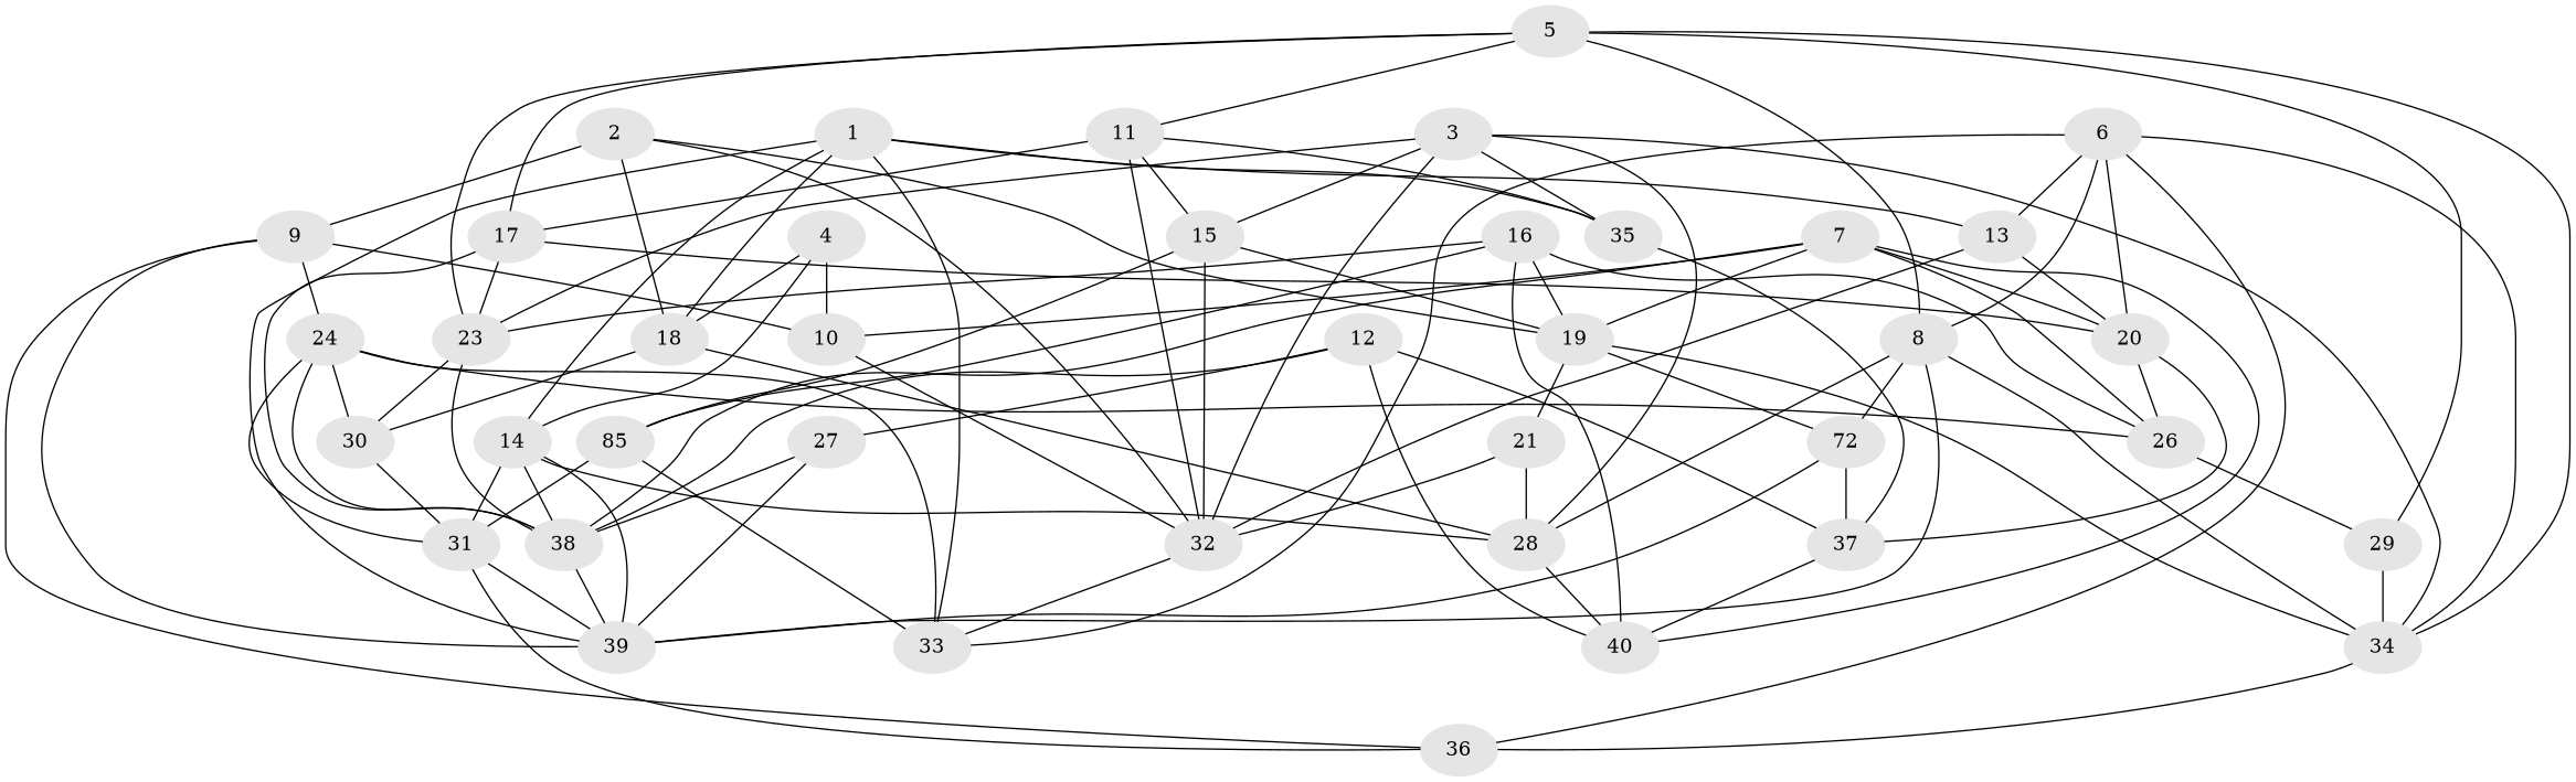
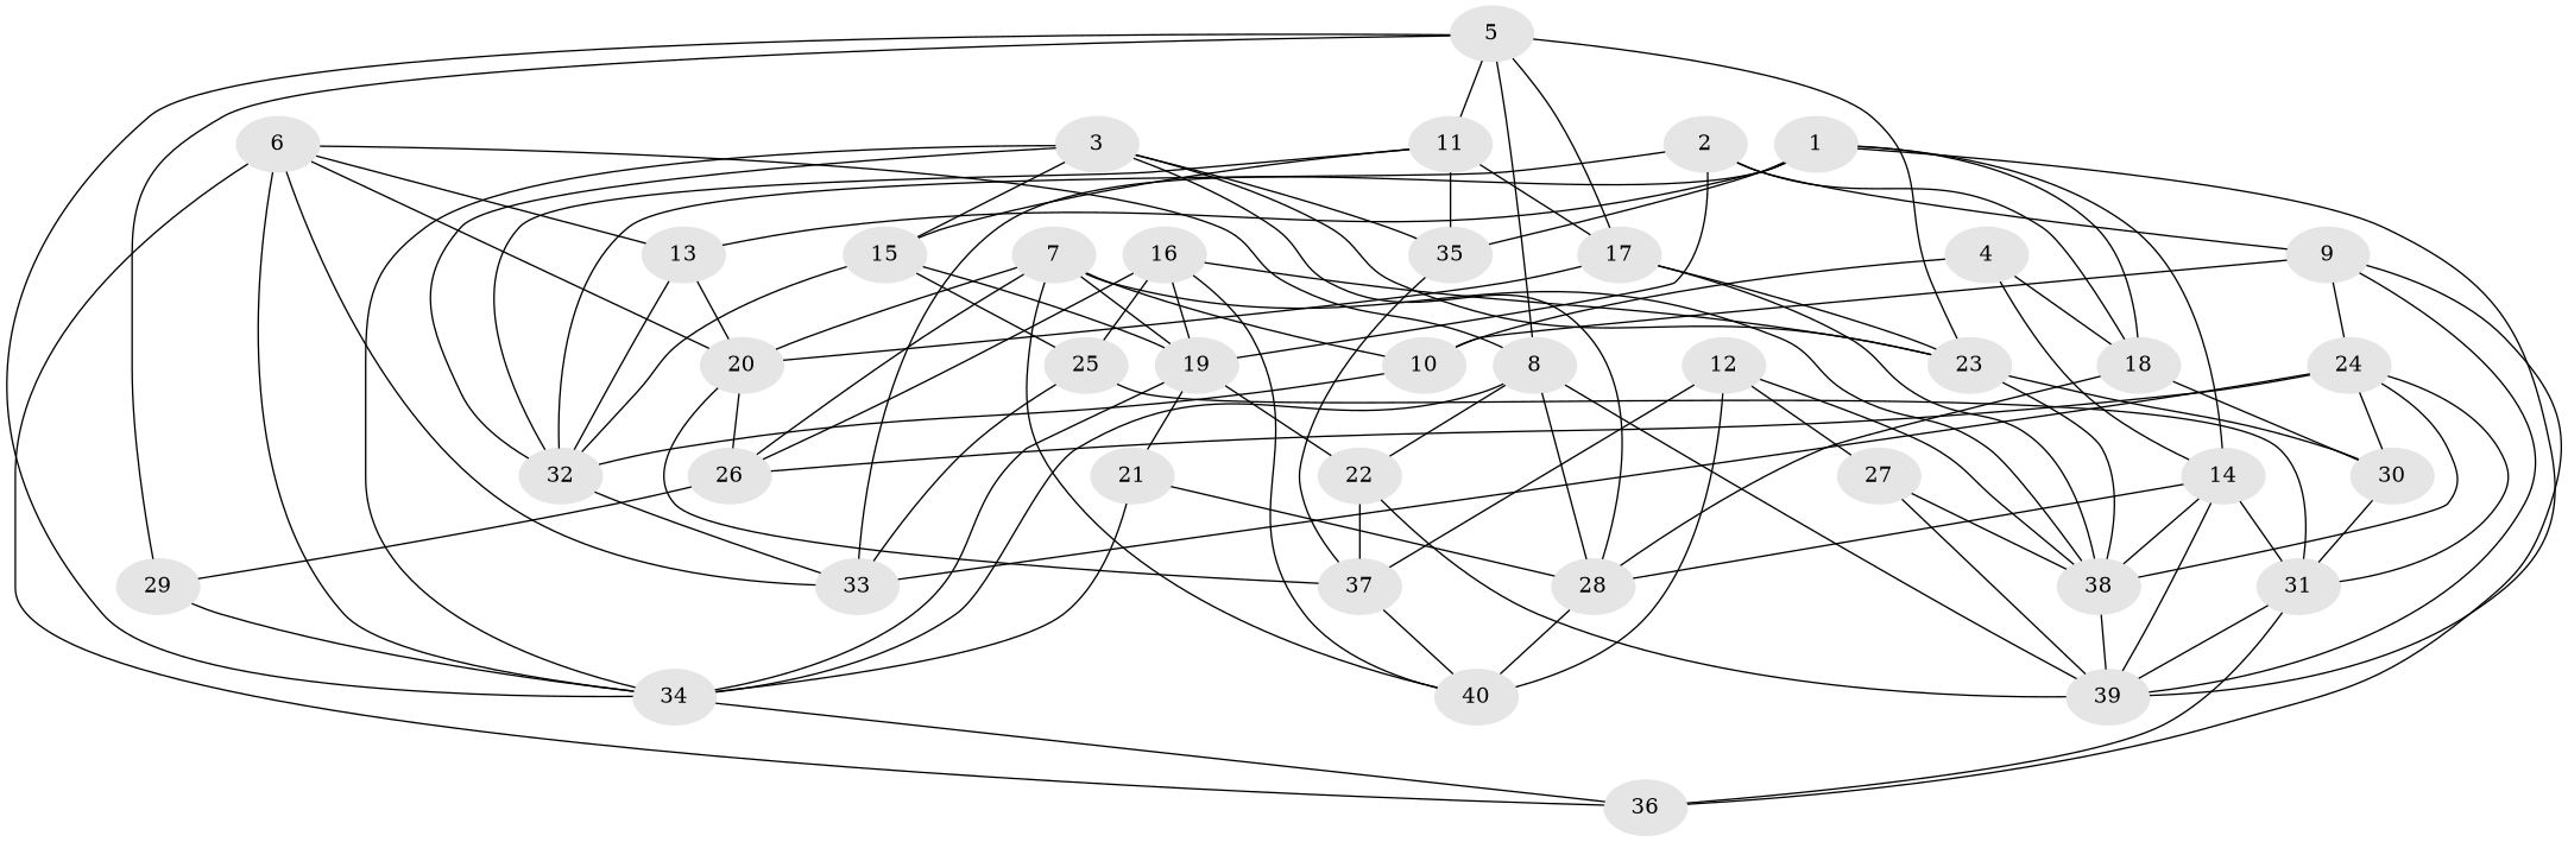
  graph {
    node [color=gray90 style=filled]
    edge [weight=1.0]
    1
    13
    14
    18
    33
    35
    39
    32
    20
    28
    38
    31
    30
    37
    2
    9
    19
    10
    36
    24
    34
-   22 [label=72]
+   22
    21
    3
    15
    23
-   25 [label=85]
+   25
    40
    4
    5
    8
    11
    17
    29
    6
    26
    7
    12
    27
    16
    1 -- 13
    1 -- 14
    1 -- 18
    1 -- 33
    1 -- 35
    1 -- 39
    13 -- 32
    13 -- 20
    14 -- 39
    14 -- 28
    14 -- 38
    14 -- 31
    18 -- 28 [weight=2.0]
    18 -- 30
    35 -- 37
    32 -- 33
    20 -- 37
    20 -- 26
    28 -- 40
    38 -- 39
    31 -- 39
    31 -- 36
    30 -- 31
    37 -- 40
    2 -- 18
    2 -- 32
    2 -- 9
    2 -- 19
    9 -- 39
    9 -- 10 [weight=2.0]
    9 -- 36
    9 -- 24
    19 -- 34
    19 -- 22
    19 -- 21
    10 -- 32
    24 -- 33
    24 -- 38
    24 -- 31
    24 -- 30
    24 -- 26
    34 -- 36
    22 -- 39
    22 -- 37 [weight=2.0]
    21 -- 28
-   21 -- 32
+   21 -- 34
    3 -- 35
    3 -- 32
    3 -- 28
    3 -- 34
    3 -- 15
    3 -- 23
    15 -- 32
    15 -- 19 [weight=2.0]
    15 -- 25
    23 -- 38
    23 -- 30
    25 -- 33 [weight=2.0]
    25 -- 31
    4 -- 14
    4 -- 18
    4 -- 10 [weight=2.0]
    5 -- 34
    5 -- 23
    5 -- 8
    5 -- 11
    5 -- 17
    5 -- 29
    8 -- 39
    8 -- 28
    8 -- 34
    8 -- 22
    11 -- 35
    11 -- 32
    11 -- 15
    11 -- 17 [weight=2.0]
    17 -- 20
    17 -- 38
    17 -- 23
    29 -- 34
    6 -- 13
    6 -- 33
    6 -- 20
    6 -- 36
    6 -- 34
    6 -- 8
    26 -- 29
    7 -- 20
    7 -- 38
    7 -- 19
    7 -- 10
    7 -- 40
    7 -- 26
    12 -- 38
    12 -- 37
    12 -- 40 [weight=2.0]
    12 -- 27 [weight=2.0]
    27 -- 39
    27 -- 38
    16 -- 19
    16 -- 23
    16 -- 25 [weight=2.0]
    16 -- 40
    16 -- 26
  }
